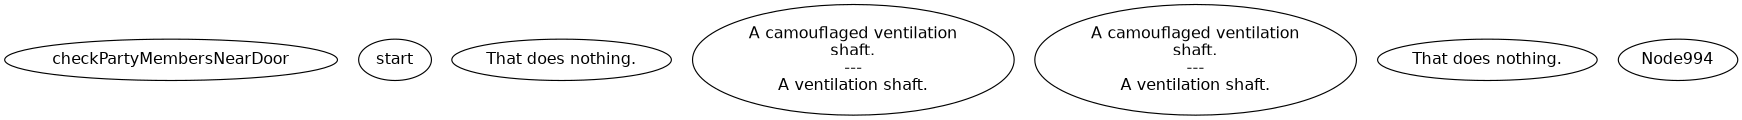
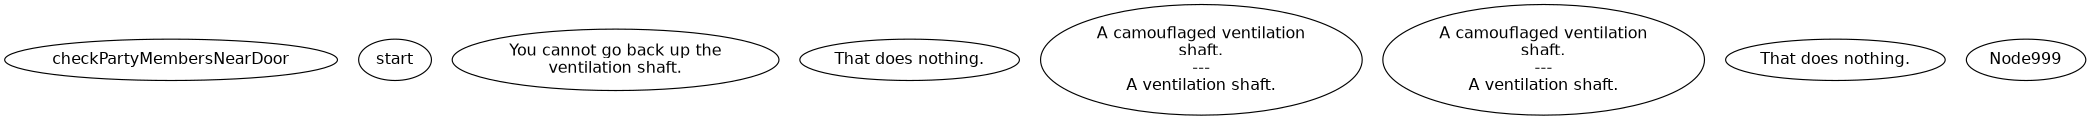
  digraph {
    fontname="DejaVu Sans"
    node [color="#000000" fillcolor="#FFFFFF" style=filled fontname="DejaVu Sans"]
    checkPartyMembersNearDoor
    start
+   n3 [label="You cannot go back up the\nventilation shaft."]
    n4 [label="That does nothing."]
    n5 [label="A camouflaged ventilation\nshaft.\n---\nA ventilation shaft."]
    n6 [label="A camouflaged ventilation\nshaft.\n---\nA ventilation shaft."]
    n7 [label="That does nothing."]
-   Node999 [label=Node994]
+   Node999
  }
